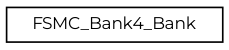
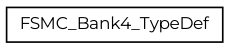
  digraph {
    rankdir=LR
    fontname=Montserrat
-   n1 [color=black fillcolor=white fontname=Montserrat fontsize=10 height=0.2 label=FSMC_Bank4_Bank shape=record style=filled width=0.4]
+   n1 [color=black fillcolor=white fontname=Montserrat fontsize=10 height=0.2 label=FSMC_Bank4_TypeDef shape=record style=filled width=0.4]
  }
